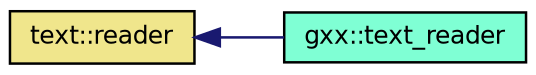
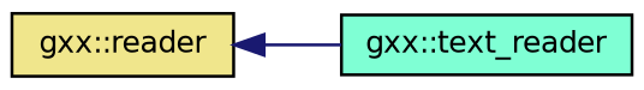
  digraph {
    rankdir=LR
    node [color=black fontname=Helvetica fontsize=10 shape=record style=filled]
-   n1 [fillcolor=khaki height=0.2 label="text::reader" width=0.4]
+   n1 [fillcolor=khaki height=0.2 label="gxx::reader" width=0.4]
    n2 [fillcolor=aquamarine height=0.2 label="gxx::text_reader" width=0.4]
    n1 -> n2 [color=midnightblue dir=back fontname=Helvetica fontsize=10 labelfontname=Helvetica labelfontsize=10 style=solid]
  }
